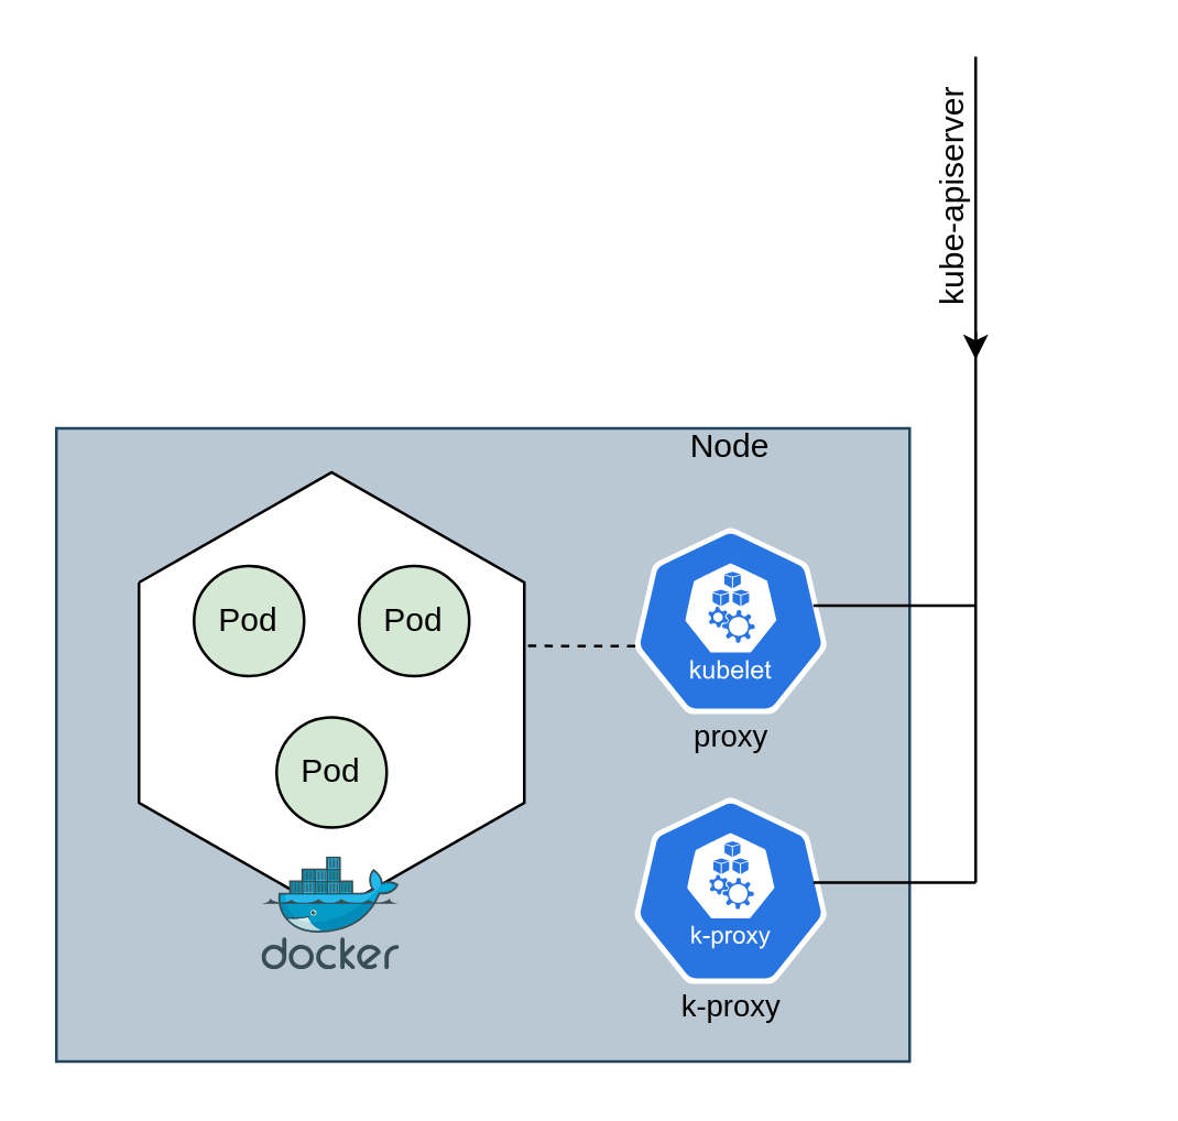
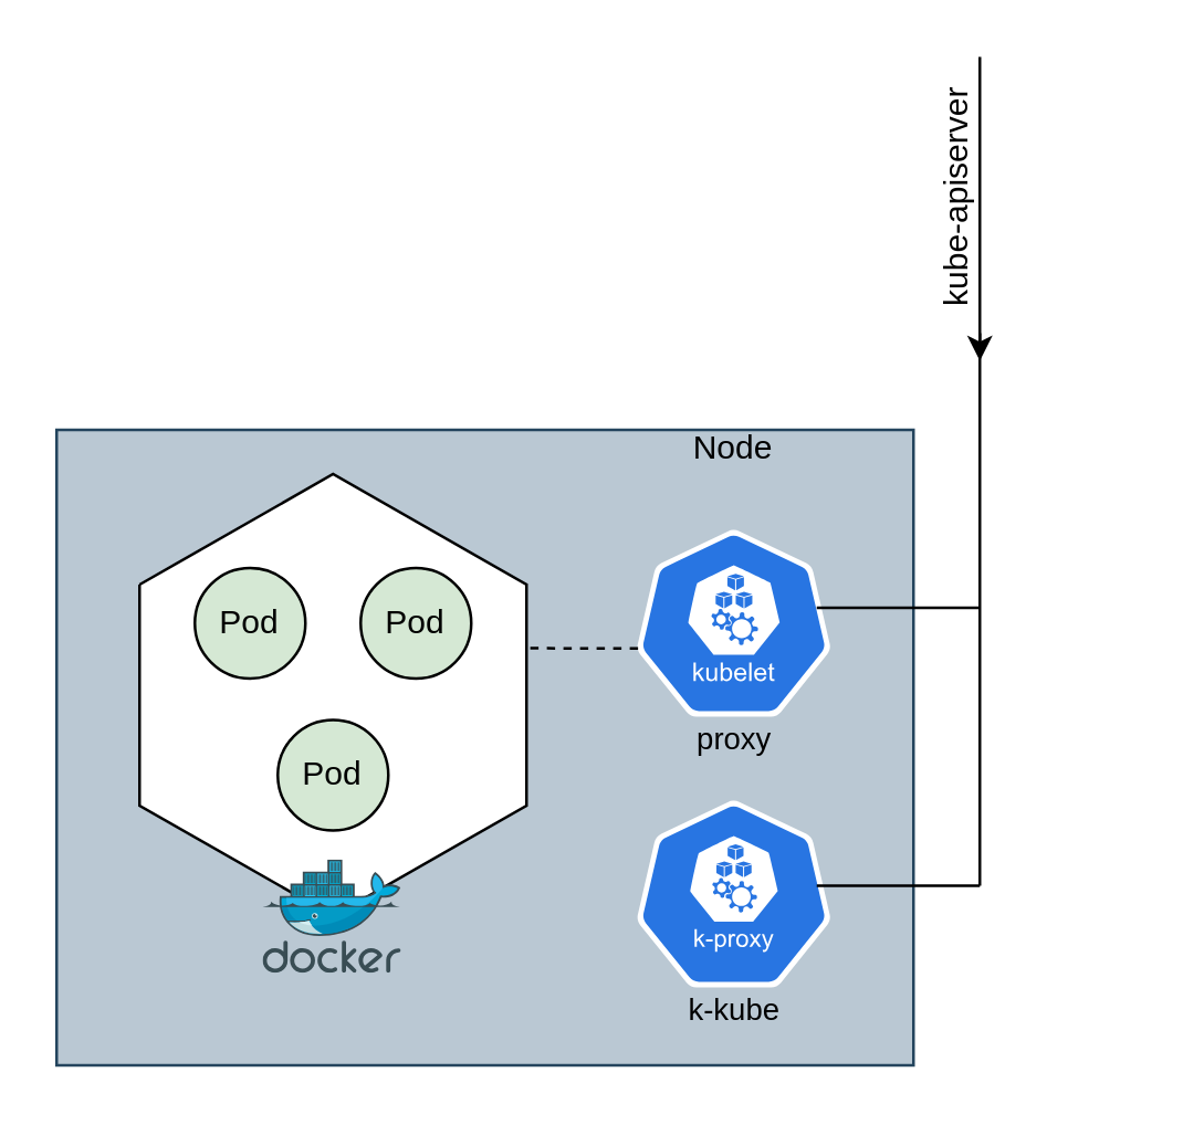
  <mxCell id="0" />
  <mxCell id="1" parent="0" />
  <mxCell id="2" value="" style="rounded=0;whiteSpace=wrap;html=1;fillColor=#bac8d3;strokeColor=#23445d;" parent="1" vertex="1"><mxGeometry x="20" y="155" width="310" height="230" as="geometry" /></mxCell>
  <mxCell id="3" value="Node" style="text;html=1;strokeColor=none;fillColor=none;align=center;verticalAlign=middle;whiteSpace=wrap;rounded=0;" parent="1" vertex="1"><mxGeometry x="235" y="147" width="60" height="30" as="geometry" /></mxCell>
  <mxCell id="4" value="proxy" style="sketch=0;html=1;dashed=0;whitespace=wrap;fillColor=#2875E2;strokeColor=#ffffff;points=[[0.005,0.63,0],[0.1,0.2,0],[0.9,0.2,0],[0.5,0,0],[0.995,0.63,0],[0.72,0.99,0],[0.5,1,0],[0.28,0.99,0]];verticalLabelPosition=bottom;align=center;verticalAlign=top;shape=mxgraph.kubernetes.icon;prIcon=kubelet;spacing=-4;fontSize=11;" parent="1" vertex="1"><mxGeometry x="230" y="190" width="70" height="70" as="geometry" /></mxCell>
- <mxCell id="5" value="k-proxy" style="sketch=0;html=1;dashed=0;whitespace=wrap;fillColor=#2875E2;strokeColor=#ffffff;points=[[0.005,0.63,0],[0.1,0.2,0],[0.9,0.2,0],[0.5,0,0],[0.995,0.63,0],[0.72,0.99,0],[0.5,1,0],[0.28,0.99,0]];verticalLabelPosition=bottom;align=center;verticalAlign=top;shape=mxgraph.kubernetes.icon;prIcon=k_proxy;fontSize=11;spacing=-4;" parent="1" vertex="1"><mxGeometry x="230" y="288" width="70" height="70" as="geometry" /></mxCell>
+ <mxCell id="5" value="k-kube" style="sketch=0;html=1;dashed=0;whitespace=wrap;fillColor=#2875E2;strokeColor=#ffffff;points=[[0.005,0.63,0],[0.1,0.2,0],[0.9,0.2,0],[0.5,0,0],[0.995,0.63,0],[0.72,0.99,0],[0.5,1,0],[0.28,0.99,0]];verticalLabelPosition=bottom;align=center;verticalAlign=top;shape=mxgraph.kubernetes.icon;prIcon=k_proxy;fontSize=11;spacing=-4;" parent="1" vertex="1"><mxGeometry x="230" y="288" width="70" height="70" as="geometry" /></mxCell>
  <mxCell id="6" value="" style="endArrow=none;html=1;rounded=0;entryX=0.971;entryY=0.471;entryDx=0;entryDy=0;entryPerimeter=0;" parent="1" edge="1"><mxGeometry width="50" height="50" relative="1" as="geometry"><mxPoint x="354.03" y="219.44" as="sourcePoint" /><mxPoint x="295" y="219.41" as="targetPoint" /></mxGeometry></mxCell>
  <mxCell id="7" value="" style="endArrow=none;html=1;rounded=0;entryX=0.971;entryY=0.471;entryDx=0;entryDy=0;entryPerimeter=0;" parent="1" edge="1"><mxGeometry width="50" height="50" relative="1" as="geometry"><mxPoint x="354" y="320" as="sourcePoint" /><mxPoint x="295" y="320" as="targetPoint" /></mxGeometry></mxCell>
  <mxCell id="8" value="" style="endArrow=none;html=1;rounded=0;" parent="1" edge="1"><mxGeometry width="50" height="50" relative="1" as="geometry"><mxPoint x="354" y="320" as="sourcePoint" /><mxPoint x="354" y="120" as="targetPoint" /></mxGeometry></mxCell>
  <mxCell id="9" value="" style="endArrow=classic;html=1;rounded=0;" parent="1" edge="1"><mxGeometry width="50" height="50" relative="1" as="geometry"><mxPoint x="354" y="20" as="sourcePoint" /><mxPoint x="354" y="130" as="targetPoint" /></mxGeometry></mxCell>
  <mxCell id="10" value="kube-apiserver" style="text;html=1;strokeColor=none;fillColor=none;align=center;verticalAlign=middle;whiteSpace=wrap;rounded=0;rotation=-90;" parent="1" vertex="1"><mxGeometry x="286" y="56" width="120" height="30" as="geometry" /></mxCell>
  <mxCell id="11" value="" style="verticalLabelPosition=bottom;verticalAlign=top;html=1;shape=mxgraph.basic.polygon;polyCoords=[[0,0.25],[0.5,0],[1,0.25],[1,0.75],[0.5,1],[0,0.75],[0,0.25]];polyline=1;fillColor=default;perimeter=rectanglePerimeter;" vertex="1" parent="1"><mxGeometry x="50" y="171" width="140" height="160" as="geometry" /></mxCell>
  <mxCell id="12" value="" style="image;sketch=0;aspect=fixed;html=1;points=[];align=center;fontSize=12;image=img/lib/mscae/Docker.svg;" vertex="1" parent="1"><mxGeometry x="95" y="311" width="50" height="41" as="geometry" /></mxCell>
  <mxCell id="13" value="" style="endArrow=none;dashed=1;html=1;rounded=0;entryX=1.007;entryY=0.394;entryDx=0;entryDy=0;entryPerimeter=0;exitX=0.005;exitY=0.63;exitDx=0;exitDy=0;exitPerimeter=0;" edge="1" parent="1" source="4" target="11"><mxGeometry width="50" height="50" relative="1" as="geometry"><mxPoint x="320" y="200" as="sourcePoint" /><mxPoint x="370" y="150" as="targetPoint" /></mxGeometry></mxCell>
  <mxCell id="14" value="Pod" style="ellipse;whiteSpace=wrap;html=1;aspect=fixed;fillColor=#D5E8D4;" vertex="1" parent="1"><mxGeometry x="70" y="205" width="40" height="40" as="geometry" /></mxCell>
  <mxCell id="15" value="Pod" style="ellipse;whiteSpace=wrap;html=1;aspect=fixed;fillColor=#D5E8D4;" vertex="1" parent="1"><mxGeometry x="100" y="260" width="40" height="40" as="geometry" /></mxCell>
  <mxCell id="16" value="Pod" style="ellipse;whiteSpace=wrap;html=1;aspect=fixed;fillColor=#D5E8D4;" vertex="1" parent="1"><mxGeometry x="130" y="205" width="40" height="40" as="geometry" /></mxCell>
